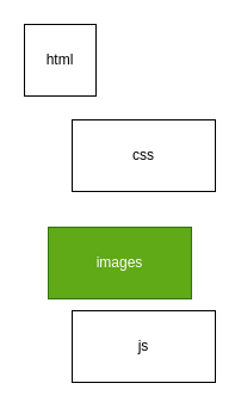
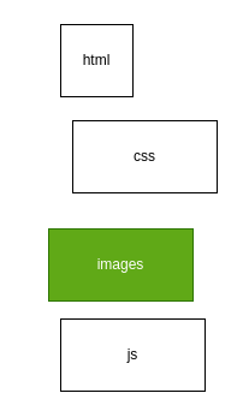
  <mxCell id="0" />
  <mxCell id="1" parent="0" />
- <mxCell id="2" value="html" style="whiteSpace=wrap;html=1;aspect=fixed;" vertex="1" parent="1"><mxGeometry x="20" y="20" width="60" height="60" as="geometry" /></mxCell>
+ <mxCell id="2" value="html" style="whiteSpace=wrap;html=1;aspect=fixed;" vertex="1" parent="1"><mxGeometry x="50" y="20" width="60" height="60" as="geometry" /></mxCell>
  <mxCell id="3" value="css" style="rounded=0;whiteSpace=wrap;html=1;" vertex="1" parent="1"><mxGeometry x="60" y="100" width="120" height="60" as="geometry" /></mxCell>
- <mxCell id="4" value="js" style="rounded=0;whiteSpace=wrap;html=1;" vertex="1" parent="1"><mxGeometry x="60" y="260" width="120" height="60" as="geometry" /></mxCell>
+ <mxCell id="4" value="js" style="rounded=0;whiteSpace=wrap;html=1;" vertex="1" parent="1"><mxGeometry x="50" y="265" width="120" height="60" as="geometry" /></mxCell>
  <mxCell id="5" value="images" style="rounded=0;whiteSpace=wrap;html=1;fillColor=#60a917;fontColor=#ffffff;strokeColor=#2D7600;" vertex="1" parent="1"><mxGeometry x="40" y="190" width="120" height="60" as="geometry" /></mxCell>
